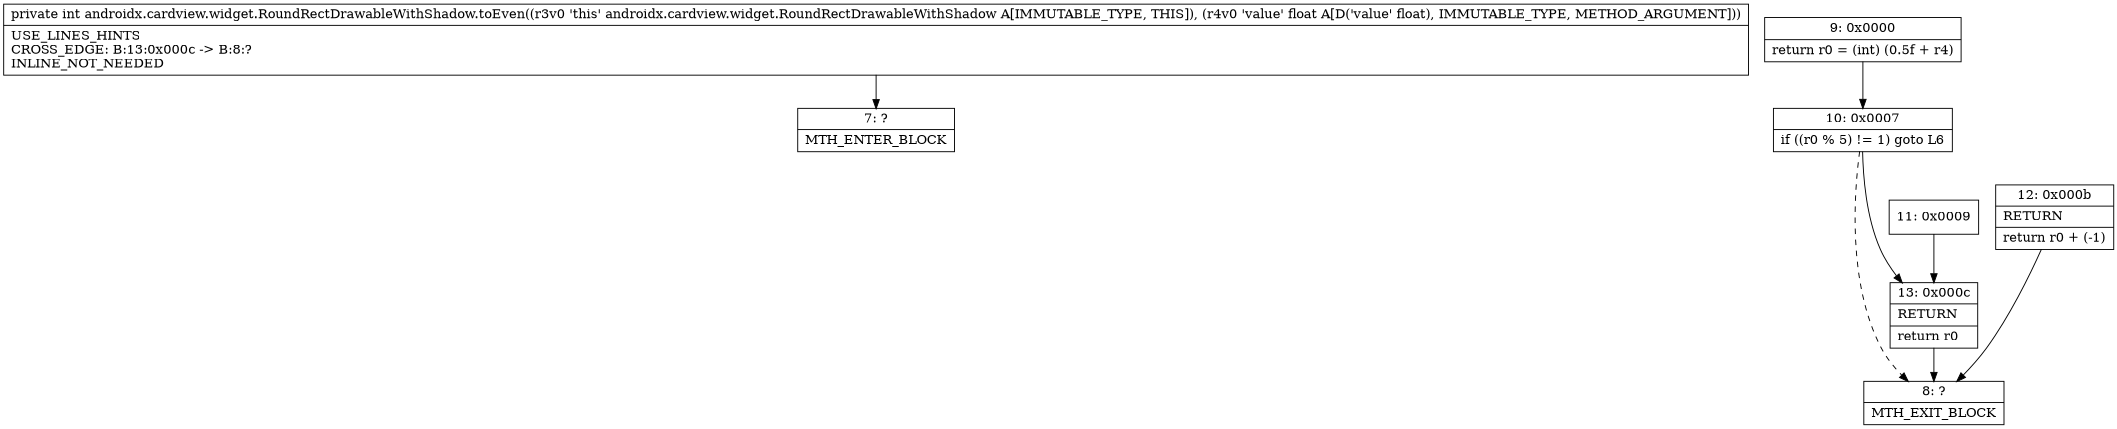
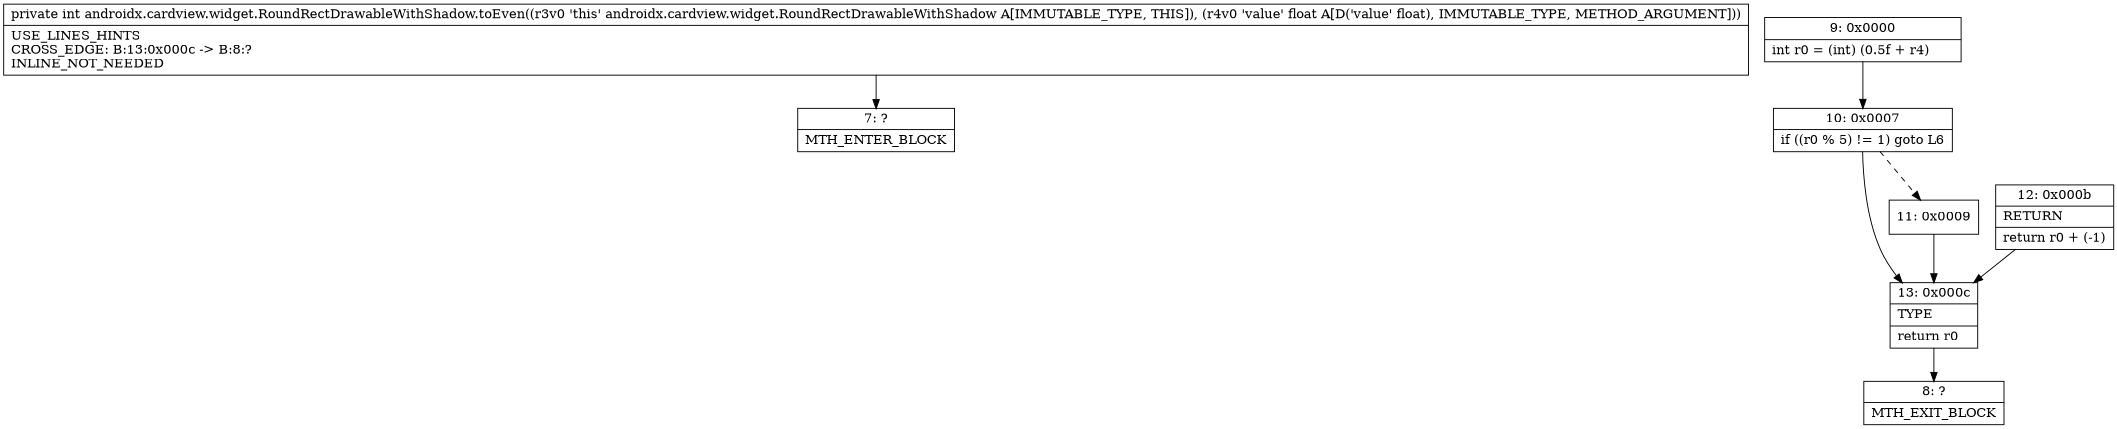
  digraph {
    node [shape=record]
    n1 [label="{7\:\ ?|MTH_ENTER_BLOCK\l}"]
-   n2 [label="{9\:\ 0x0000|return r0 = (int) (0.5f + r4)\l}"]
+   n2 [label="{9\:\ 0x0000|int r0 = (int) (0.5f + r4)\l}"]
    n3 [label="{10\:\ 0x0007|if ((r0 % 5) != 1) goto L6\l}"]
    n4 [label="{11\:\ 0x0009}"]
-   n5 [label="{13\:\ 0x000c|RETURN\l|return r0\l}"]
+   n5 [label="{13\:\ 0x000c|TYPE\l|return r0\l}"]
    n6 [label="{8\:\ ?|MTH_EXIT_BLOCK\l}"]
    n7 [label="{12\:\ 0x000b|RETURN\l|return r0 + (\-1)\l}"]
    n8 [label="{private int androidx.cardview.widget.RoundRectDrawableWithShadow.toEven((r3v0 'this' androidx.cardview.widget.RoundRectDrawableWithShadow A[IMMUTABLE_TYPE, THIS]), (r4v0 'value' float A[D('value' float), IMMUTABLE_TYPE, METHOD_ARGUMENT]))  | USE_LINES_HINTS\lCROSS_EDGE: B:13:0x000c \-\> B:8:?\lINLINE_NOT_NEEDED\l}"]
    n2 -> n3
-   n3 -> n6 [style=dashed]
+   n3 -> n4 [style=dashed]
    n3 -> n5
    n4 -> n5
    n5 -> n6
-   n7 -> n6
+   n7 -> n5
    n8 -> n1
  }
